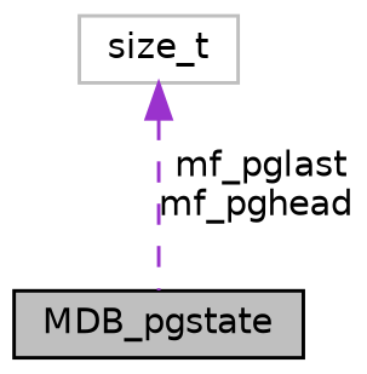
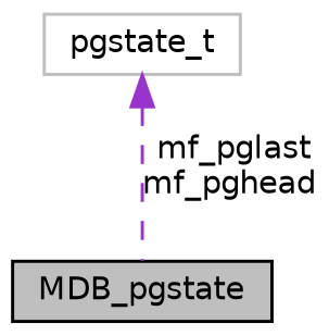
  digraph {
    node [fontname=Helvetica fontsize=10 shape=record style=filled]
    n1 [color=black fillcolor=grey75 fontcolor=black height=0.2 label=MDB_pgstate width=0.4]
-   n2 [color=grey75 fillcolor=white height=0.2 label=size_t width=0.4]
+   n2 [color=grey75 fillcolor=white height=0.2 label=pgstate_t width=0.4]
    n2 -> n1 [color=darkorchid3 dir=back fontname=Helvetica fontsize=10 label=" mf_pglast\nmf_pghead" labelfontname=Helvetica labelfontsize=10 style=dashed]
  }
